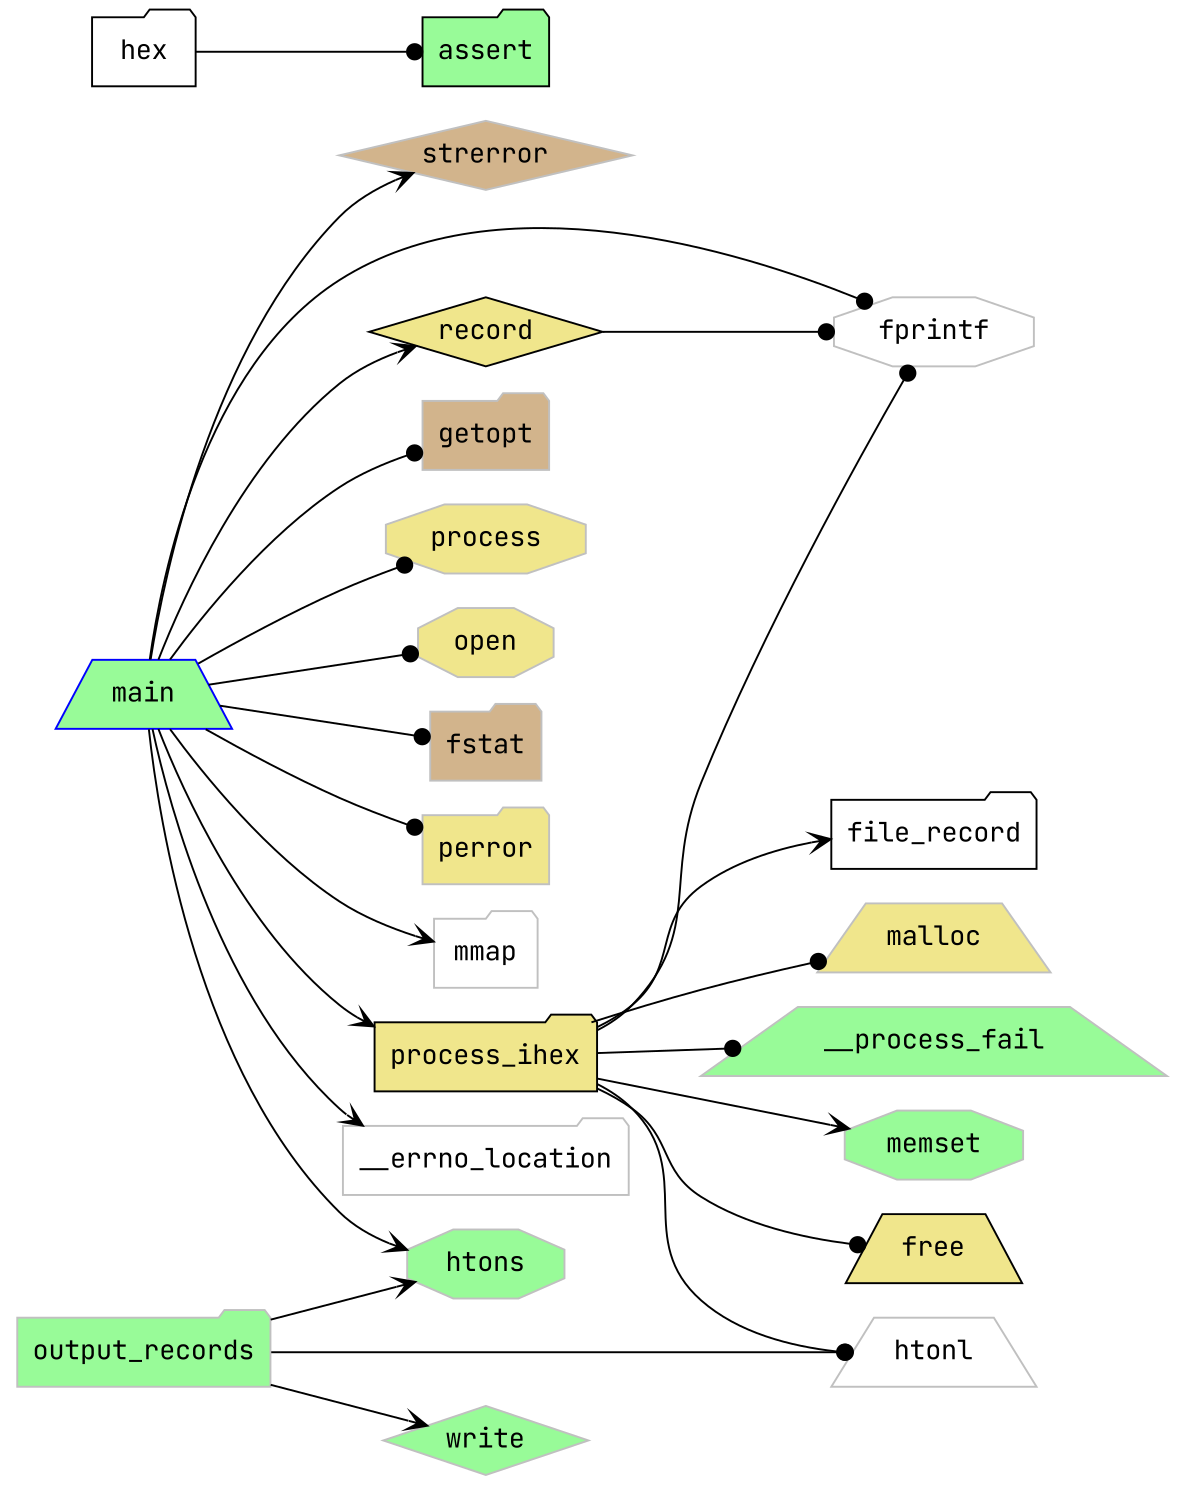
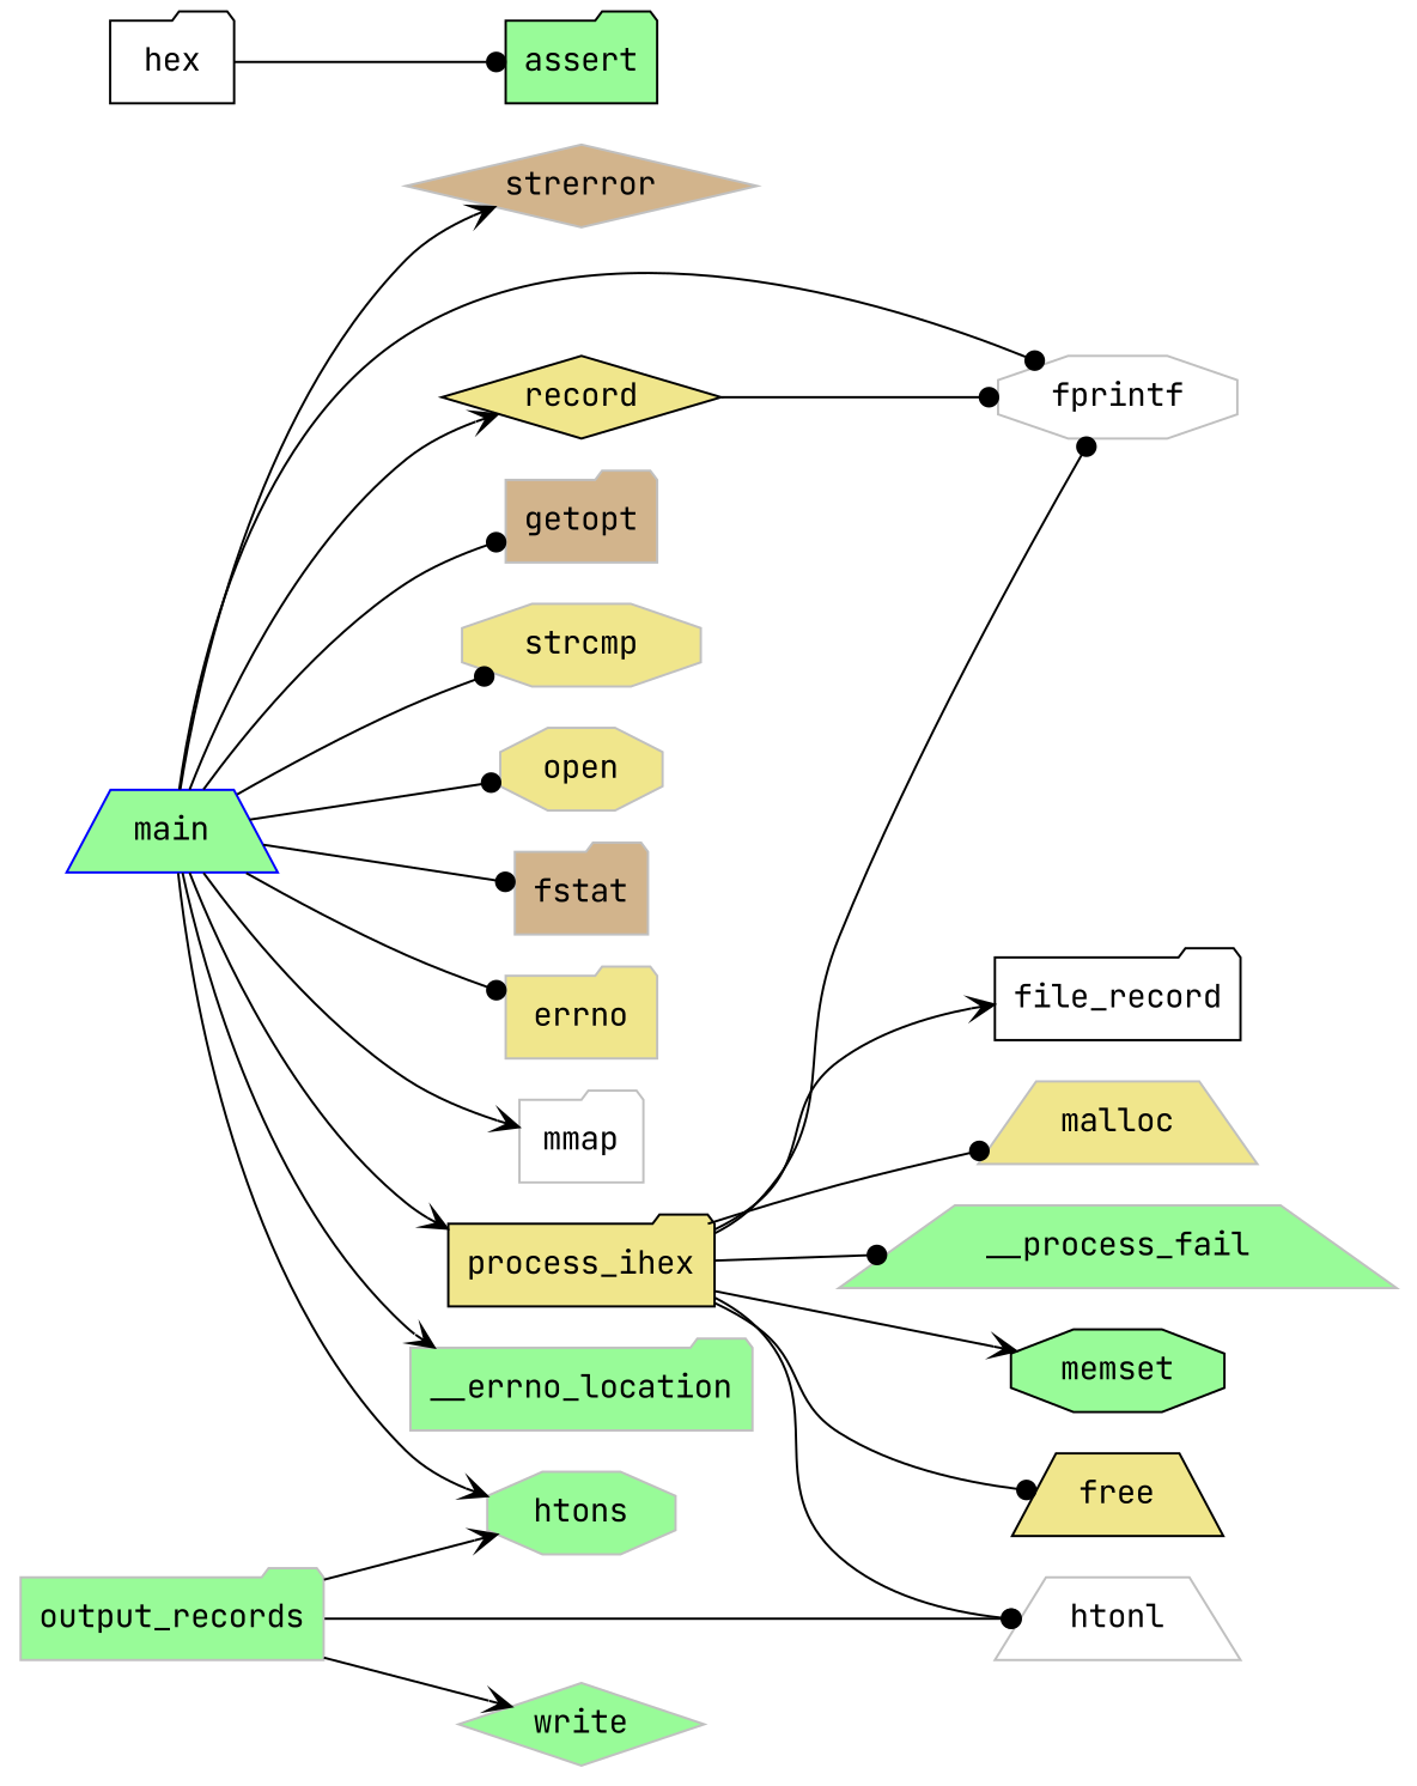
  digraph {
    fontname="JetBrains Mono"
    rankdir=LR
    node [color=grey fillcolor=palegreen fontname="JetBrains Mono" shape=folder style=filled]
    edge [arrowhead=dot fontname="JetBrains Mono"]
    main [color=blue shape=trapezium]
    getopt [fillcolor=tan]
-   strcmp [fillcolor=khaki shape=octagon label=process]
+   strcmp [fillcolor=khaki shape=octagon]
    open [fillcolor=khaki shape=octagon]
    fstat [fillcolor=tan]
-   perror [fillcolor=khaki]
+   perror [fillcolor=khaki label=errno]
    mmap [fillcolor=white]
    process_ihex [fillcolor=khaki color=""]
-   __errno_location [fillcolor=white]
+   __errno_location
    strerror [fillcolor=tan shape=diamond]
    fprintf [fillcolor=white shape=octagon]
    n12 [fillcolor=khaki label=record shape=diamond color=""]
    htons [shape=octagon]
    htonl [fillcolor=white shape=trapezium]
    malloc [fillcolor=khaki shape=trapezium]
    n16 [label=__process_fail shape=trapezium]
-   memset [shape=octagon]
+   memset [color=black shape=octagon]
    free [color=black fillcolor=khaki shape=trapezium]
    file_record [fillcolor=white color=""]
    output_records
    write [shape=diamond]
    hex [fillcolor=white color=""]
    n23 [label=assert color=""]
    main -> getopt
    main -> strcmp
    main -> open
    main -> fstat
    main -> perror
    main -> mmap [arrowhead=vee]
    main -> process_ihex [arrowhead=vee]
    main -> __errno_location [arrowhead=vee]
    main -> strerror [arrowhead=vee]
    main -> fprintf
    main -> n12 [arrowhead=vee]
    main -> htons [arrowhead=vee]
    process_ihex -> fprintf
    process_ihex -> htonl
    process_ihex -> malloc
    process_ihex -> n16
    process_ihex -> memset [arrowhead=vee]
    process_ihex -> free
    process_ihex -> file_record [arrowhead=vee]
    n12 -> fprintf
    output_records -> htons [arrowhead=vee]
    output_records -> htonl
    output_records -> write [arrowhead=vee]
    hex -> n23
  }
